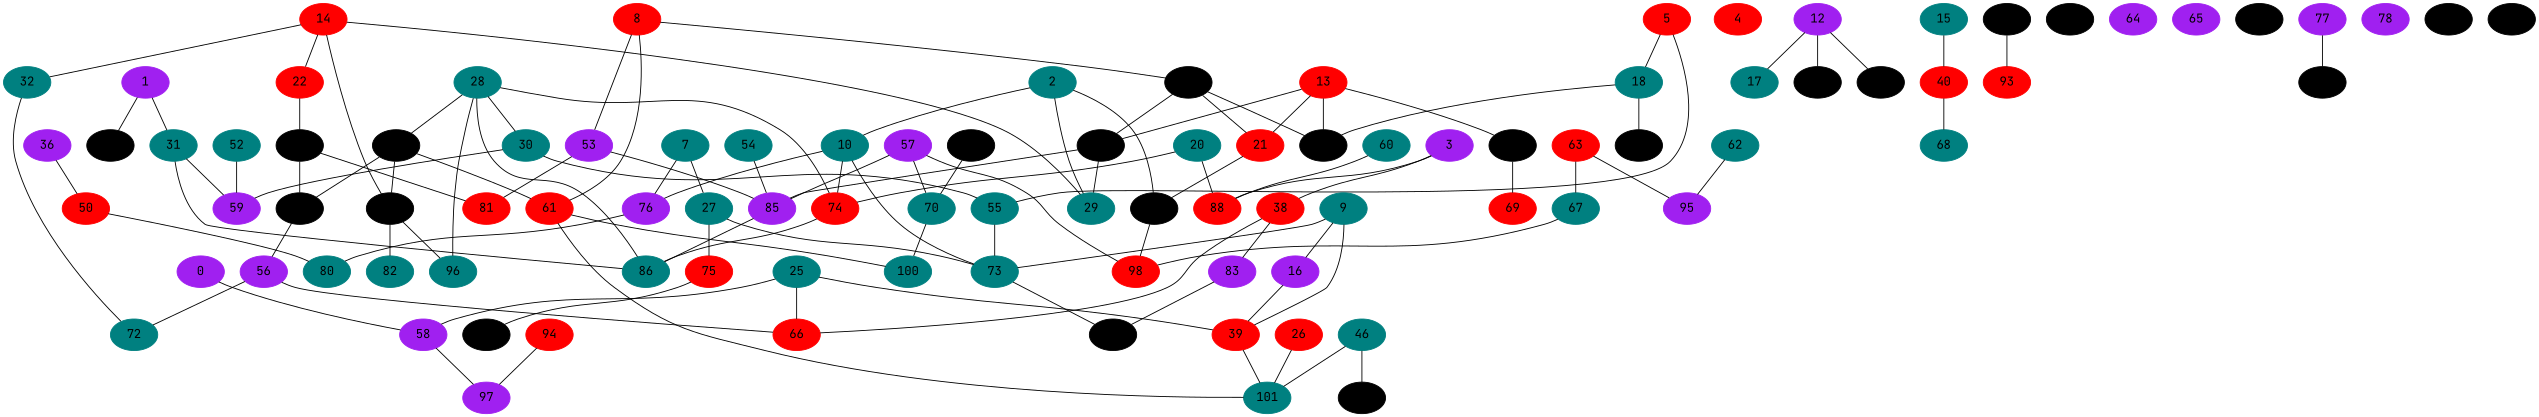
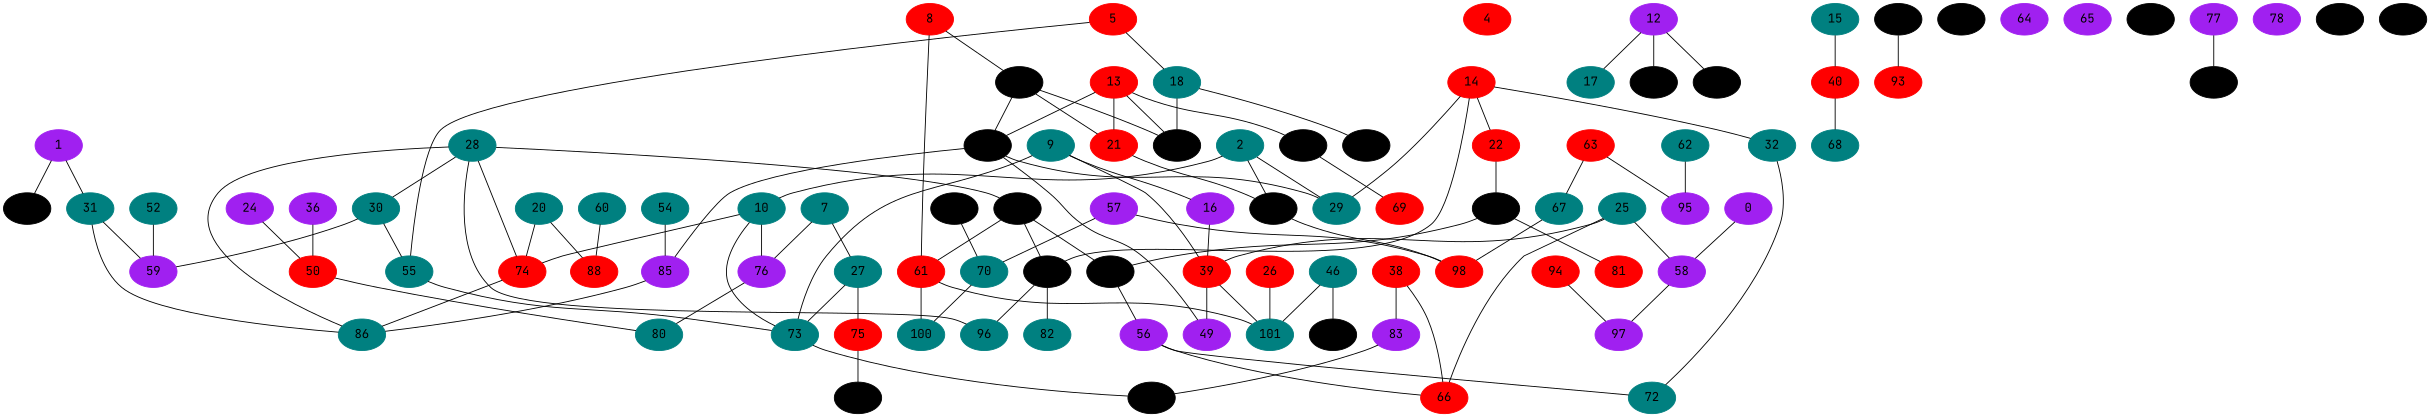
  graph {
    fontname="JetBrains Mono"
    node [color=teal fontname="JetBrains Mono" style=filled]
    edge [fontname="JetBrains Mono"]
    1 [color=purple]
    31
    99 [color=black]
    86
    59 [color=purple]
    2
    10
    29
    79 [color=black]
    76 [color=purple]
    73
    74 [color=red]
    98 [color=red]
-   3 [color=purple]
    38 [color=red]
    88 [color=red]
    36 [color=purple]
    50 [color=red]
    66 [color=red]
    83 [color=purple]
    4 [color=red]
    5 [color=red]
    18
    55
    37 [color=black]
    35 [color=black]
    n27 [color=purple label=0]
    58 [color=purple]
    97 [color=purple]
    7
    27
    75 [color=red]
    80
    8 [color=red]
    19 [color=black]
-   53 [color=purple]
    61 [color=red]
    21 [color=red]
    23 [color=black]
    85 [color=purple]
    81 [color=red]
    101
    100
    16 [color=purple]
    9
    39 [color=red]
+   49 [color=purple]
    90 [color=black]
    11 [color=black]
    70
    12 [color=purple]
    17
    34 [color=black]
    51 [color=black]
    13 [color=red]
    47 [color=black]
    69 [color=red]
    14 [color=red]
    22 [color=red]
    32
    48 [color=black]
    43 [color=black]
    72
    96
    82
    40 [color=red]
    15
    68
    20
    44 [color=black]
+   24 [color=purple]
    25
    26 [color=red]
    92 [color=black]
    28
    30
    41 [color=black]
    56 [color=purple]
    42 [color=black]
    93 [color=red]
    45 [color=black]
    46
    84 [color=black]
    52
    54
    57 [color=purple]
    60
    95 [color=purple]
    62
    63 [color=red]
    67
    64 [color=purple]
    65 [color=purple]
    71 [color=black]
    77 [color=purple]
    91 [color=black]
    78 [color=purple]
    87 [color=black]
    89 [color=black]
    94 [color=red]
    1 -- 31
    1 -- 99
    31 -- 86
    31 -- 59
    2 -- 10
    2 -- 29
    2 -- 79
    10 -- 76
    10 -- 73
    10 -- 74
    79 -- 98
    76 -- 80
    73 -- 90
    74 -- 86
-   3 -- 38
-   3 -- 88
    38 -- 66
    38 -- 83
    36 -- 50
    50 -- 80
    83 -- 90
    5 -- 18
    5 -- 55
    18 -- 37
    18 -- 35
    55 -- 73
    n27 -- 58
    58 -- 97
    7 -- 76
    7 -- 27
    27 -- 73
    27 -- 75
    75 -- 92
    8 -- 19
-   8 -- 53
    8 -- 61
    19 -- 37
    19 -- 21
    19 -- 23
-   53 -- 85
-   53 -- 81
    61 -- 101
    61 -- 100
    21 -- 79
    23 -- 29
    23 -- 85
+   23 -- 49
    85 -- 86
    16 -- 39
    9 -- 73
    9 -- 16
    9 -- 39
    39 -- 101
+   39 -- 49
    11 -- 70
    70 -- 100
    12 -- 17
    12 -- 34
    12 -- 51
    13 -- 37
    13 -- 21
    13 -- 23
    13 -- 47
    47 -- 69
    14 -- 29
    14 -- 22
    14 -- 32
    14 -- 48
    22 -- 43
    32 -- 72
    48 -- 96
    48 -- 82
    43 -- 81
    43 -- 44
    40 -- 68
    15 -- 40
    20 -- 74
    20 -- 88
    44 -- 56
+   24 -- 50
    25 -- 66
    25 -- 58
    25 -- 39
    26 -- 101
    28 -- 86
    28 -- 74
    28 -- 96
    28 -- 30
    28 -- 41
    30 -- 59
    30 -- 55
    41 -- 61
    41 -- 48
    41 -- 44
    56 -- 66
    56 -- 72
    42 -- 93
    46 -- 101
    46 -- 84
    52 -- 59
    54 -- 85
    57 -- 98
-   57 -- 85
    57 -- 70
    60 -- 88
    62 -- 95
    63 -- 95
    63 -- 67
    67 -- 98
    77 -- 91
    94 -- 97
  }
